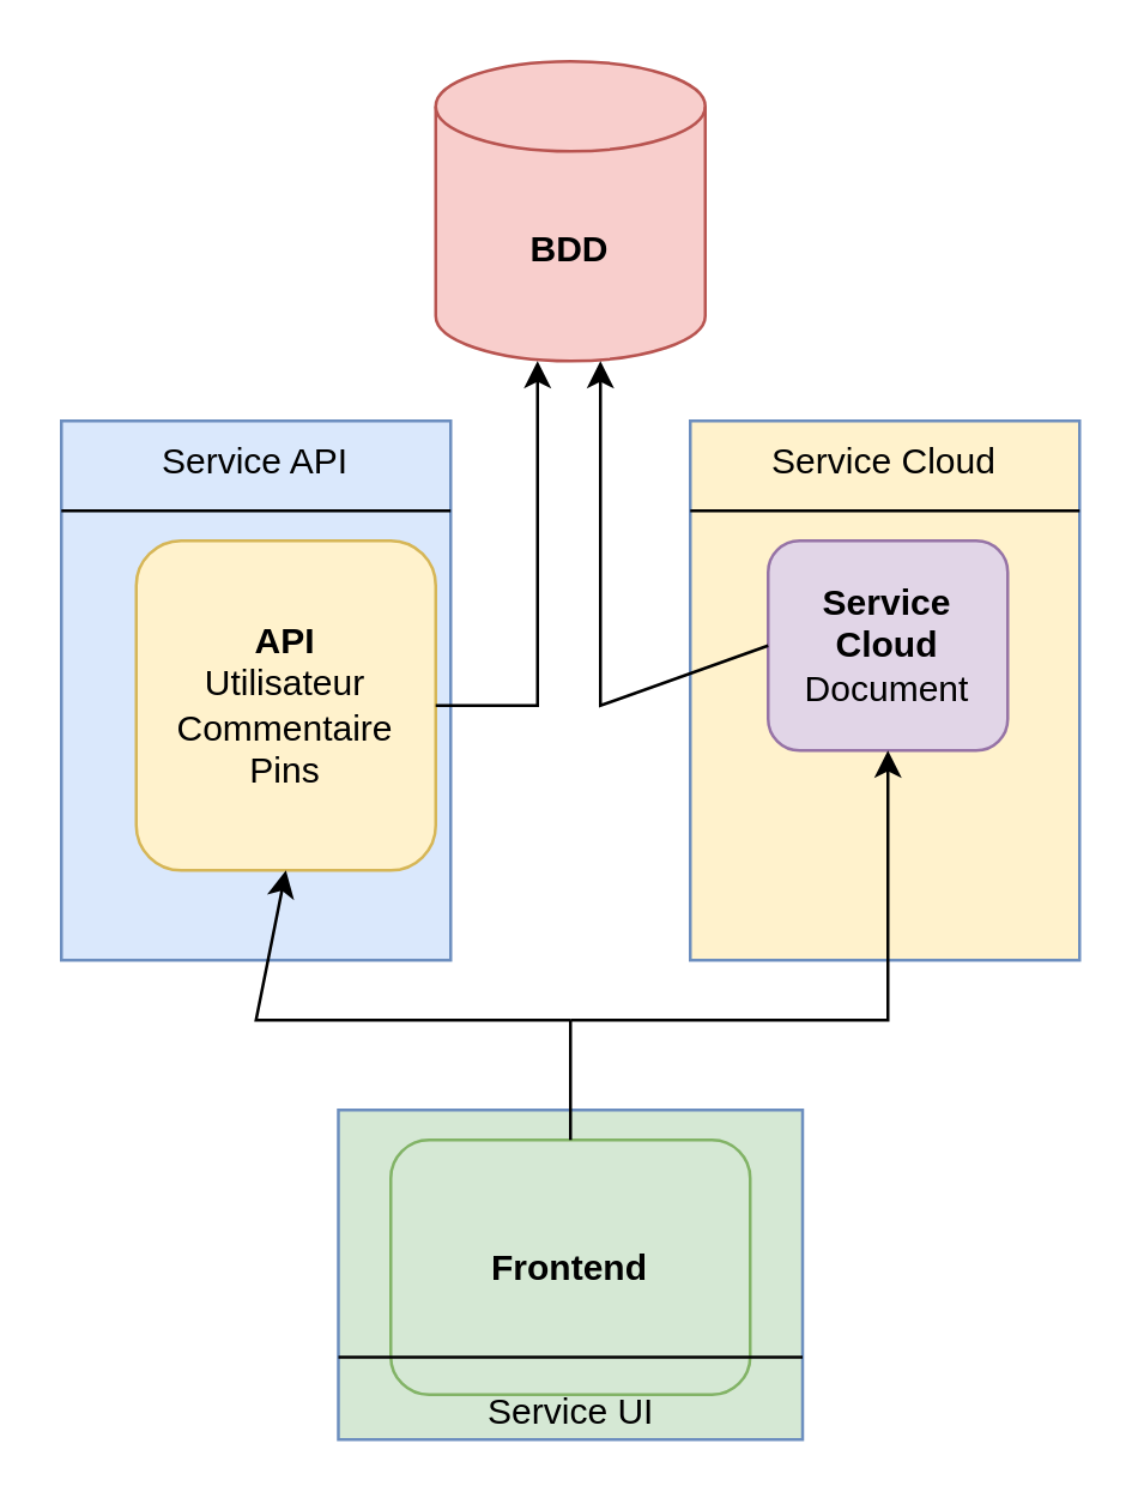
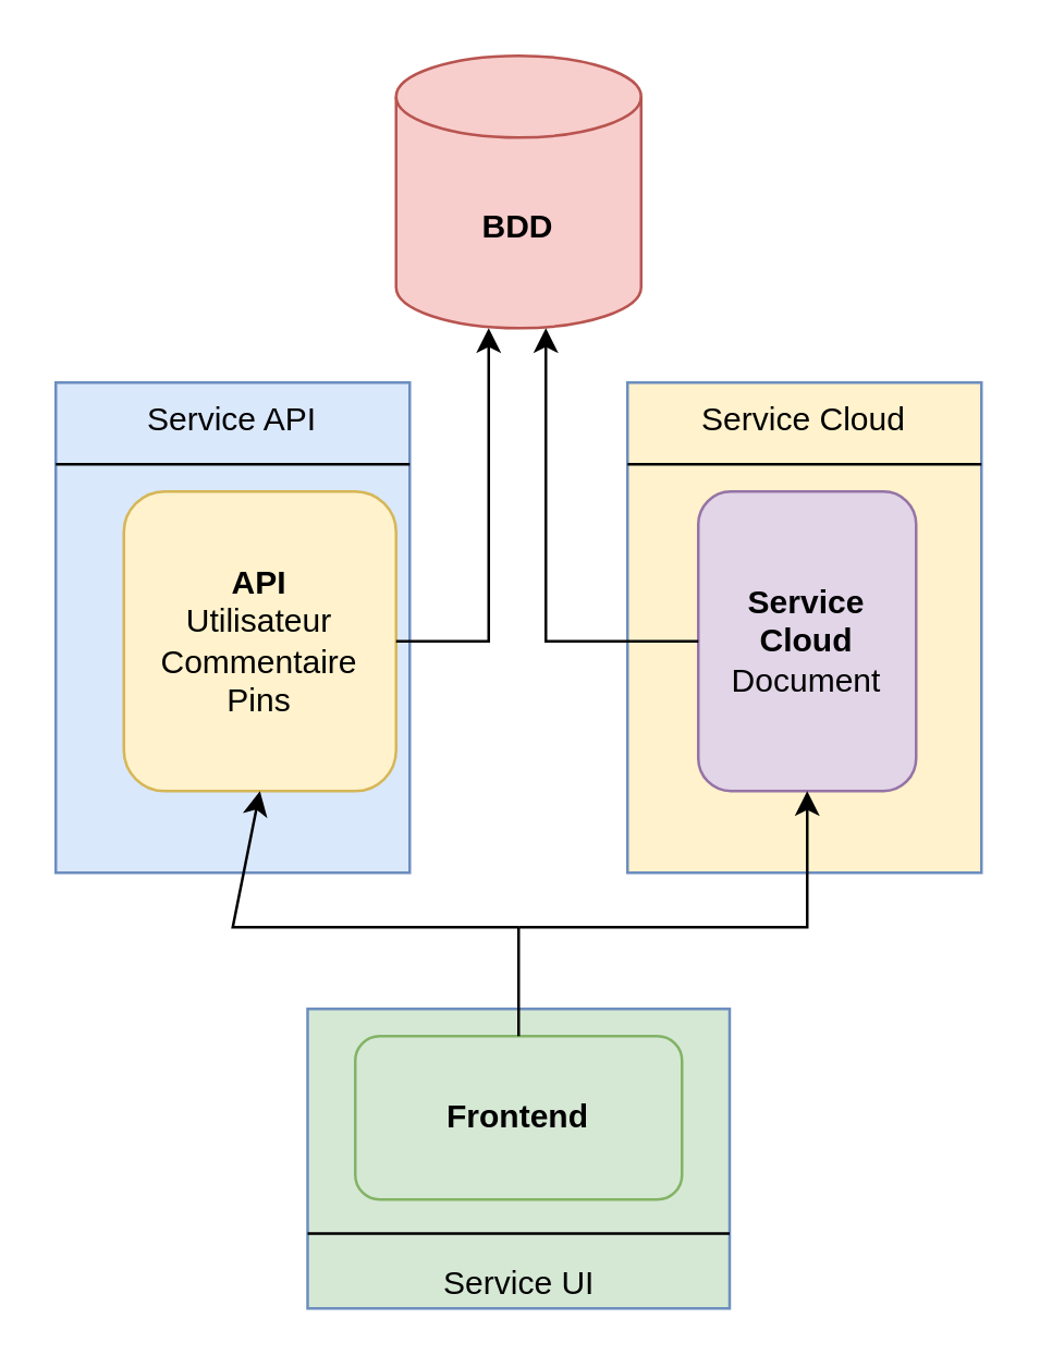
  <mxCell id="0" />
  <mxCell id="1" parent="0" />
  <mxCell id="2" value="Service UI" style="rounded=0;whiteSpace=wrap;html=1;shadow=0;verticalAlign=bottom;fillColor=#d5e8d4;strokeColor=#6c8ebf;" vertex="1" parent="1"><mxGeometry x="112.5" y="370" width="155" height="110" as="geometry" /></mxCell>
  <mxCell id="3" value="Service API" style="rounded=0;whiteSpace=wrap;html=1;shadow=0;verticalAlign=top;fillColor=#dae8fc;strokeColor=#6c8ebf;" vertex="1" parent="1"><mxGeometry x="20" y="140" width="130" height="180" as="geometry" /></mxCell>
  <mxCell id="4" value="Service Cloud" style="rounded=0;whiteSpace=wrap;html=1;shadow=0;verticalAlign=top;fillColor=#fff2cc;strokeColor=#6c8ebf;" vertex="1" parent="1"><mxGeometry x="230" y="140" width="130" height="180" as="geometry" /></mxCell>
- <mxCell id="5" value="&lt;b&gt;Frontend&lt;/b&gt;" style="rounded=1;whiteSpace=wrap;html=1;fillColor=#d5e8d4;strokeColor=#82b366;" parent="1" vertex="1"><mxGeometry x="130" y="380" width="120" height="85" as="geometry" /></mxCell>
+ <mxCell id="5" value="&lt;b&gt;Frontend&lt;/b&gt;" style="rounded=1;whiteSpace=wrap;html=1;fillColor=#d5e8d4;strokeColor=#82b366;" parent="1" vertex="1"><mxGeometry x="130" y="380" width="120" height="60" as="geometry" /></mxCell>
  <mxCell id="6" value="&lt;b&gt;BDD&lt;/b&gt;" style="shape=cylinder3;whiteSpace=wrap;html=1;boundedLbl=1;backgroundOutline=1;size=15;fillColor=#f8cecc;strokeColor=#b85450;" parent="1" vertex="1"><mxGeometry x="145" y="20" width="90" height="100" as="geometry" /></mxCell>
  <mxCell id="7" value="&lt;b&gt;API&lt;br&gt;&lt;/b&gt;Utilisateur&lt;br&gt;Commentaire&lt;br&gt;Pins" style="rounded=1;whiteSpace=wrap;html=1;fillColor=#fff2cc;strokeColor=#d6b656;" parent="1" vertex="1"><mxGeometry x="45" y="180" width="100" height="110" as="geometry" /></mxCell>
- <mxCell id="8" value="&lt;b&gt;Service Cloud&lt;/b&gt;&lt;br&gt;Document" style="rounded=1;whiteSpace=wrap;html=1;fillColor=#e1d5e7;strokeColor=#9673a6;" parent="1" vertex="1"><mxGeometry x="256" y="180" width="80" height="70" as="geometry" /></mxCell>
+ <mxCell id="8" value="&lt;b&gt;Service Cloud&lt;/b&gt;&lt;br&gt;Document" style="rounded=1;whiteSpace=wrap;html=1;fillColor=#e1d5e7;strokeColor=#9673a6;" parent="1" vertex="1"><mxGeometry x="256" y="180" width="80" height="110" as="geometry" /></mxCell>
  <mxCell id="9" value="" style="endArrow=classic;html=1;rounded=0;exitX=1;exitY=0.5;exitDx=0;exitDy=0;" parent="1" source="7" edge="1"><mxGeometry width="50" height="50" relative="1" as="geometry"><mxPoint x="105" y="210" as="sourcePoint" /><mxPoint x="179" y="120" as="targetPoint" /><Array as="points"><mxPoint x="179" y="235" /></Array></mxGeometry></mxCell>
  <mxCell id="10" value="" style="endArrow=classic;html=1;rounded=0;exitX=0;exitY=0.5;exitDx=0;exitDy=0;" parent="1" edge="1" source="8"><mxGeometry width="50" height="50" relative="1" as="geometry"><mxPoint x="269.5" y="180" as="sourcePoint" /><mxPoint x="200" y="120" as="targetPoint" /><Array as="points"><mxPoint x="200" y="235" /></Array></mxGeometry></mxCell>
  <mxCell id="11" value="" style="endArrow=none;html=1;rounded=0;exitX=0.5;exitY=0;exitDx=0;exitDy=0;" parent="1" source="5" edge="1"><mxGeometry width="50" height="50" relative="1" as="geometry"><mxPoint x="185" y="380" as="sourcePoint" /><mxPoint x="190" y="340" as="targetPoint" /></mxGeometry></mxCell>
  <mxCell id="12" value="" style="endArrow=classic;html=1;rounded=0;entryX=0.5;entryY=1;entryDx=0;entryDy=0;" parent="1" edge="1" target="7"><mxGeometry width="50" height="50" relative="1" as="geometry"><mxPoint x="190" y="340" as="sourcePoint" /><mxPoint x="110" y="290" as="targetPoint" /><Array as="points"><mxPoint x="85" y="340" /></Array></mxGeometry></mxCell>
  <mxCell id="13" value="" style="endArrow=classic;html=1;rounded=0;entryX=0.5;entryY=1;entryDx=0;entryDy=0;" parent="1" target="8" edge="1"><mxGeometry width="50" height="50" relative="1" as="geometry"><mxPoint x="190" y="340" as="sourcePoint" /><mxPoint x="230" y="310" as="targetPoint" /><Array as="points"><mxPoint x="296" y="340" /></Array></mxGeometry></mxCell>
  <mxCell id="14" value="" style="endArrow=none;html=1;rounded=0;" edge="1" parent="1"><mxGeometry width="50" height="50" relative="1" as="geometry"><mxPoint x="20" y="170" as="sourcePoint" /><mxPoint x="150" y="170" as="targetPoint" /></mxGeometry></mxCell>
  <mxCell id="15" value="" style="endArrow=none;html=1;rounded=0;" edge="1" parent="1"><mxGeometry width="50" height="50" relative="1" as="geometry"><mxPoint x="230" y="170" as="sourcePoint" /><mxPoint x="360" y="170" as="targetPoint" /></mxGeometry></mxCell>
  <mxCell id="16" value="" style="endArrow=none;html=1;rounded=0;entryX=1;entryY=0.75;entryDx=0;entryDy=0;exitX=0;exitY=0.75;exitDx=0;exitDy=0;" edge="1" parent="1" source="2" target="2"><mxGeometry width="50" height="50" relative="1" as="geometry"><mxPoint x="150" y="460" as="sourcePoint" /><mxPoint x="242.5" y="450" as="targetPoint" /></mxGeometry></mxCell>
